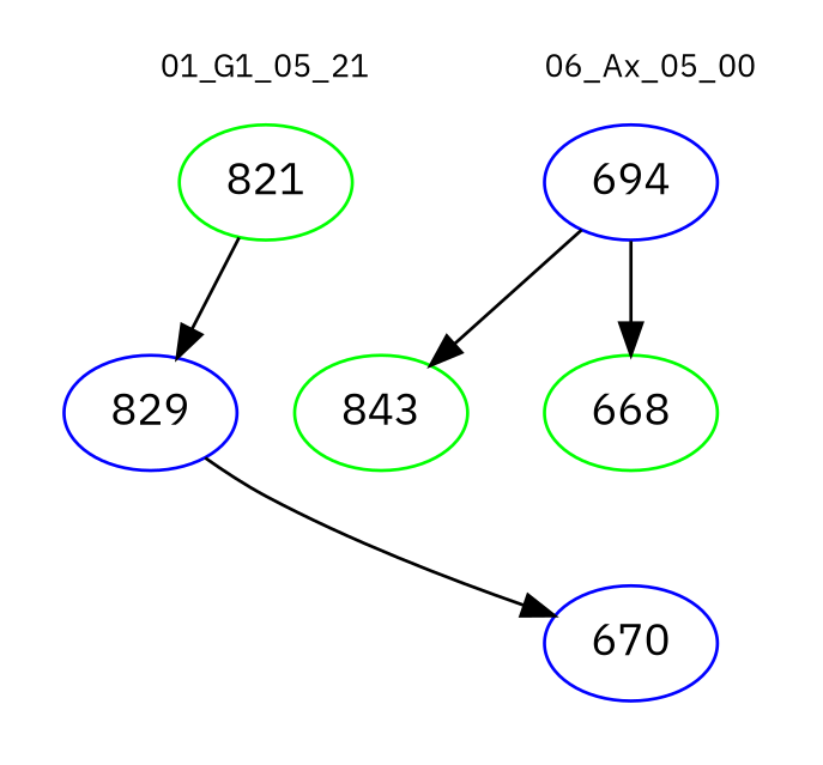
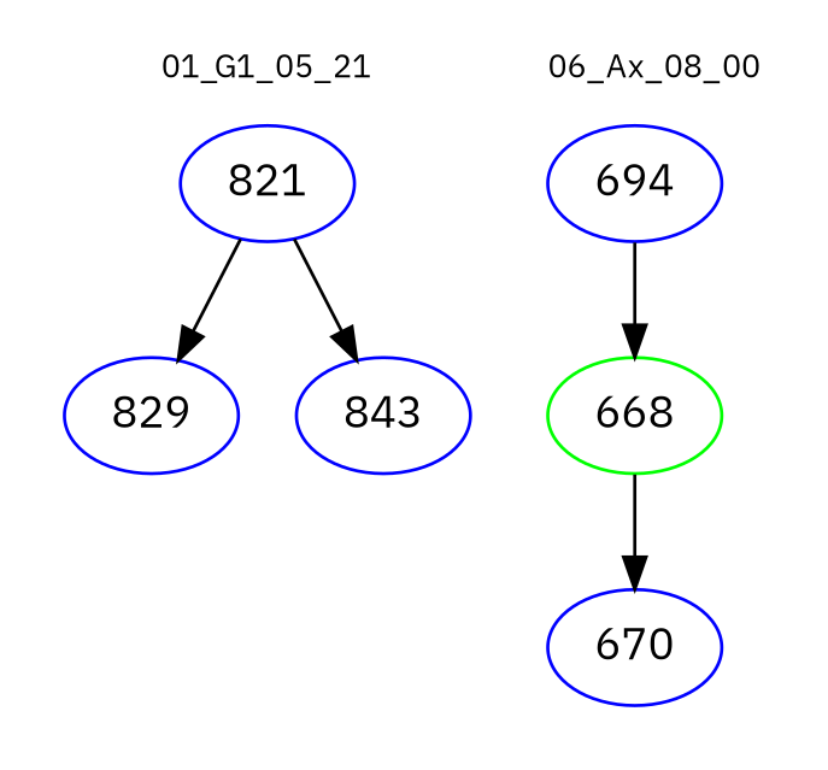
  digraph {
    fontname="IBM Plex Sans"
    node [color=blue fontname="IBM Plex Sans"]
    edge [color=black fontname="IBM Plex Sans"]
    n1 [color=green label=668]
    n2 [label=670]
    n3 [label=694]
-   n4 [color=green label=821]
+   n4 [label=821]
    n5 [label=829]
-   n6 [color=green label=843]
+   n6 [label=843]
    subgraph cluster_1 {
      color=white
      fontsize=10
-     label="06_Ax_05_00"
+     label="06_Ax_08_00"
      n1
      n2
      n3
    }
    subgraph cluster_2 {
      color=white
      fontsize=10
      label="01_G1_05_21"
      n4
      n5
      n6
    }
-   n5 -> n2
+   n1 -> n2
    n3 -> n1
    n4 -> n5
-   n3 -> n6
+   n4 -> n6
  }
